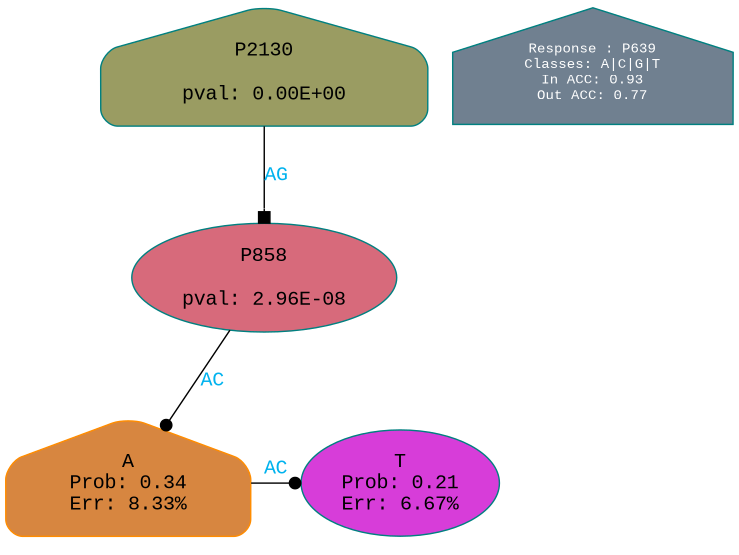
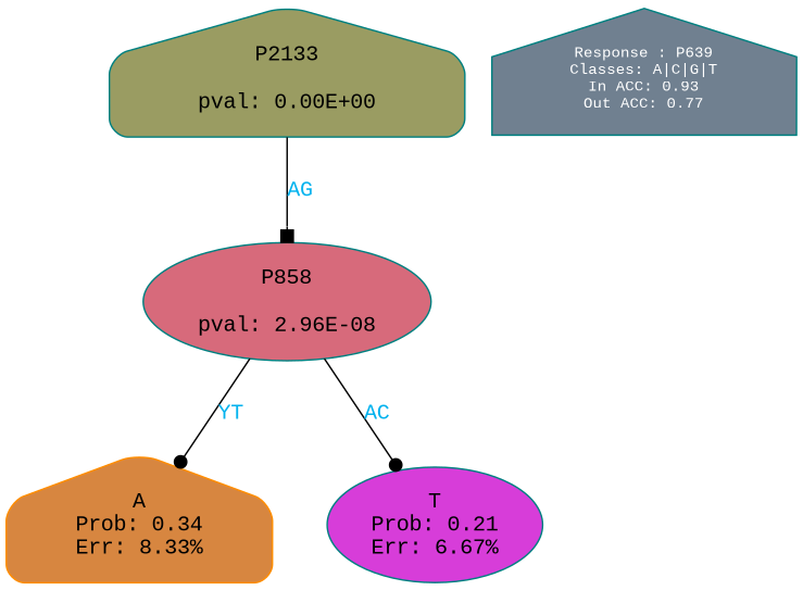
  digraph {
    fontname="Liberation Mono"
    ranksep=equally
    splines=polylines
    node [color=teal fontname="Liberation Mono" shape=house style="filled, rounded"]
    edge [arrowhead=dot fontcolor=deepskyblue2 fontname="Liberation Mono"]
    n1 [fillcolor="#d73dd9" label="T\nProb: 0.21\nErr: 6.67%" shape=ellipse]
    n2 [color=darkorange fillcolor="#d78640" label="A\nProb: 0.34\nErr: 8.33%"]
    n3 [align=left fillcolor=slategray fontcolor=white fontsize=10 label="Response : P639\nClasses: A|C|G|T\nIn ACC: 0.93\nOut ACC: 0.77\n" style=filled]
-   n4 [fillcolor="#9a9c62" label="P2130\n\npval: 0.00E+00"]
+   n4 [fillcolor="#9a9c62" label="P2133\n\npval: 0.00E+00"]
    n5 [fillcolor="#d76a7b" label="P858\n\npval: 2.96E-08" shape=ellipse]
    subgraph sub_1 {
      rank=same
      n1
      n2
    }
    subgraph sub_2 {
      rank=same
      n3
      n4
    }
    n4 -> n5 [arrowhead=box label=AG]
-   n2 -> n1 [label=AC]
-   n5 -> n2 [label=AC]
+   n5 -> n1 [label=AC]
+   n5 -> n2 [label=YT]
  }
